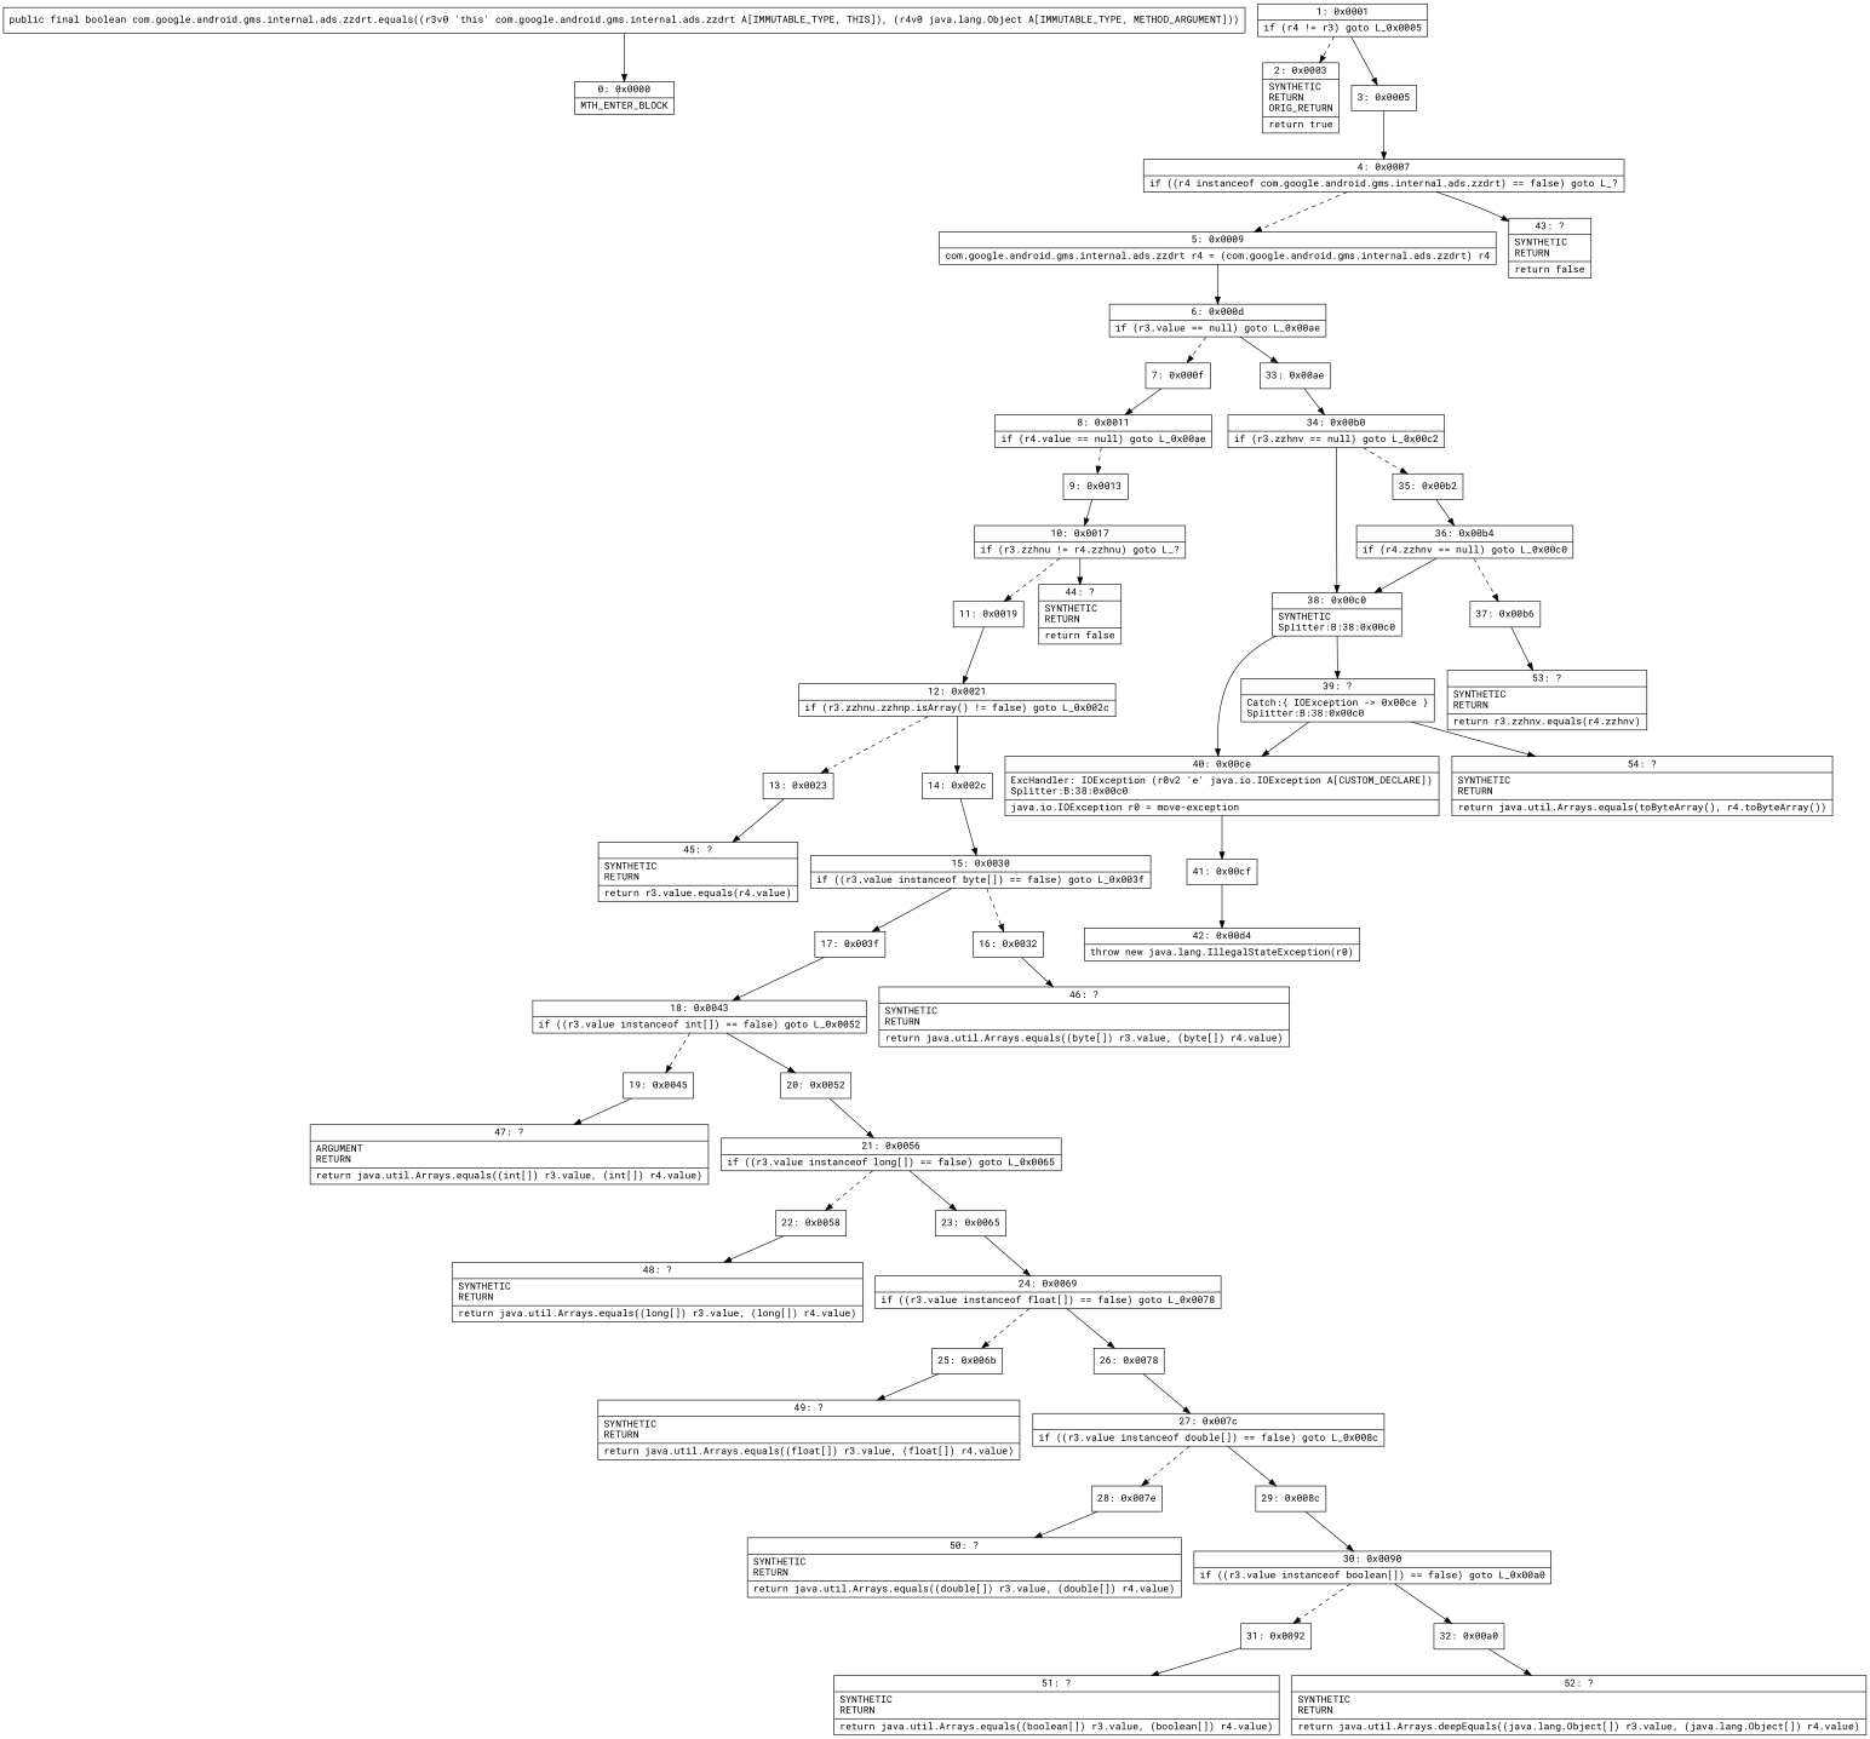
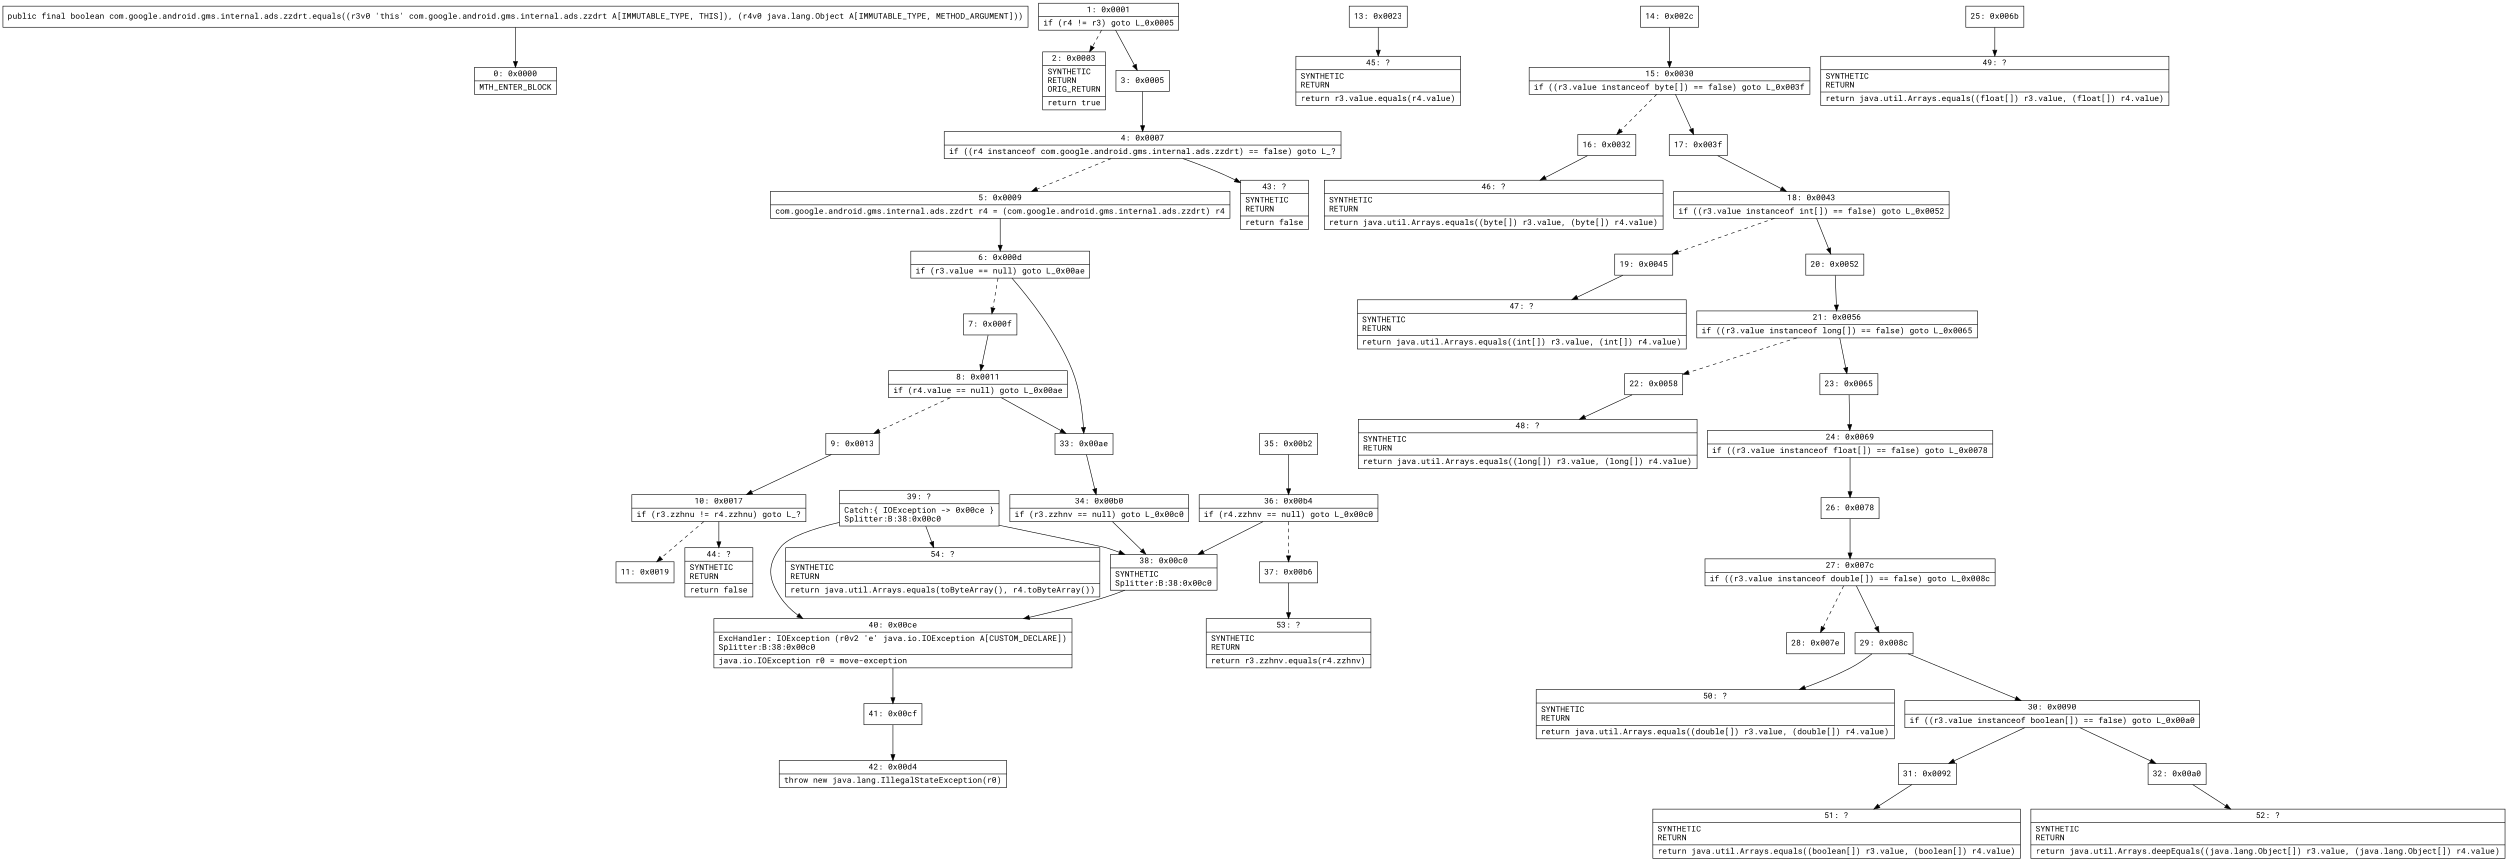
  digraph {
    fontname="Roboto Mono"
    node [fontname="Roboto Mono" shape=record]
    edge [fontname="Roboto Mono"]
    n1 [label="{0\:\ 0x0000|MTH_ENTER_BLOCK\l}"]
    n2 [label="{1\:\ 0x0001|if (r4 != r3) goto L_0x0005\l}"]
    n3 [label="{2\:\ 0x0003|SYNTHETIC\lRETURN\lORIG_RETURN\l|return true\l}"]
    n4 [label="{3\:\ 0x0005}"]
    n5 [label="{4\:\ 0x0007|if ((r4 instanceof com.google.android.gms.internal.ads.zzdrt) == false) goto L_?\l}"]
    n6 [label="{5\:\ 0x0009|com.google.android.gms.internal.ads.zzdrt r4 = (com.google.android.gms.internal.ads.zzdrt) r4\l}"]
    n7 [label="{43\:\ ?|SYNTHETIC\lRETURN\l|return false\l}"]
    n8 [label="{6\:\ 0x000d|if (r3.value == null) goto L_0x00ae\l}"]
    n9 [label="{7\:\ 0x000f}"]
    n10 [label="{33\:\ 0x00ae}"]
    n11 [label="{8\:\ 0x0011|if (r4.value == null) goto L_0x00ae\l}"]
-   n12 [label="{34\:\ 0x00b0|if (r3.zzhnv == null) goto L_0x00c2\l}"]
+   n12 [label="{34\:\ 0x00b0|if (r3.zzhnv == null) goto L_0x00c0\l}"]
    n13 [label="{9\:\ 0x0013}"]
    n14 [label="{10\:\ 0x0017|if (r3.zzhnu != r4.zzhnu) goto L_?\l}"]
    n15 [label="{11\:\ 0x0019}"]
    n16 [label="{44\:\ ?|SYNTHETIC\lRETURN\l|return false\l}"]
-   n17 [label="{12\:\ 0x0021|if (r3.zzhnu.zzhnp.isArray() != false) goto L_0x002c\l}"]
    n18 [label="{13\:\ 0x0023}"]
    n19 [label="{14\:\ 0x002c}"]
    n20 [label="{45\:\ ?|SYNTHETIC\lRETURN\l|return r3.value.equals(r4.value)\l}"]
    n21 [label="{15\:\ 0x0030|if ((r3.value instanceof byte[]) == false) goto L_0x003f\l}"]
    n22 [label="{16\:\ 0x0032}"]
    n23 [label="{17\:\ 0x003f}"]
    n24 [label="{46\:\ ?|SYNTHETIC\lRETURN\l|return java.util.Arrays.equals((byte[]) r3.value, (byte[]) r4.value)\l}"]
    n25 [label="{18\:\ 0x0043|if ((r3.value instanceof int[]) == false) goto L_0x0052\l}"]
    n26 [label="{19\:\ 0x0045}"]
    n27 [label="{20\:\ 0x0052}"]
-   n28 [label="{47\:\ ?|ARGUMENT\lRETURN\l|return java.util.Arrays.equals((int[]) r3.value, (int[]) r4.value)\l}"]
+   n28 [label="{47\:\ ?|SYNTHETIC\lRETURN\l|return java.util.Arrays.equals((int[]) r3.value, (int[]) r4.value)\l}"]
    n29 [label="{21\:\ 0x0056|if ((r3.value instanceof long[]) == false) goto L_0x0065\l}"]
    n30 [label="{22\:\ 0x0058}"]
    n31 [label="{23\:\ 0x0065}"]
    n32 [label="{48\:\ ?|SYNTHETIC\lRETURN\l|return java.util.Arrays.equals((long[]) r3.value, (long[]) r4.value)\l}"]
    n33 [label="{24\:\ 0x0069|if ((r3.value instanceof float[]) == false) goto L_0x0078\l}"]
    n34 [label="{25\:\ 0x006b}"]
    n35 [label="{26\:\ 0x0078}"]
    n36 [label="{49\:\ ?|SYNTHETIC\lRETURN\l|return java.util.Arrays.equals((float[]) r3.value, (float[]) r4.value)\l}"]
    n37 [label="{27\:\ 0x007c|if ((r3.value instanceof double[]) == false) goto L_0x008c\l}"]
    n38 [label="{28\:\ 0x007e}"]
    n39 [label="{29\:\ 0x008c}"]
    n40 [label="{50\:\ ?|SYNTHETIC\lRETURN\l|return java.util.Arrays.equals((double[]) r3.value, (double[]) r4.value)\l}"]
    n41 [label="{30\:\ 0x0090|if ((r3.value instanceof boolean[]) == false) goto L_0x00a0\l}"]
    n42 [label="{31\:\ 0x0092}"]
    n43 [label="{32\:\ 0x00a0}"]
    n44 [label="{51\:\ ?|SYNTHETIC\lRETURN\l|return java.util.Arrays.equals((boolean[]) r3.value, (boolean[]) r4.value)\l}"]
    n45 [label="{52\:\ ?|SYNTHETIC\lRETURN\l|return java.util.Arrays.deepEquals((java.lang.Object[]) r3.value, (java.lang.Object[]) r4.value)\l}"]
    n46 [label="{35\:\ 0x00b2}"]
    n47 [label="{38\:\ 0x00c0|SYNTHETIC\lSplitter:B:38:0x00c0\l}"]
    n48 [label="{36\:\ 0x00b4|if (r4.zzhnv == null) goto L_0x00c0\l}"]
    n49 [label="{39\:\ ?|Catch:\{ IOException \-\> 0x00ce \}\lSplitter:B:38:0x00c0\l}"]
    n50 [label="{40\:\ 0x00ce|ExcHandler: IOException (r0v2 'e' java.io.IOException A[CUSTOM_DECLARE])\lSplitter:B:38:0x00c0\l|java.io.IOException r0 = move\-exception\l}"]
    n51 [label="{37\:\ 0x00b6}"]
    n52 [label="{53\:\ ?|SYNTHETIC\lRETURN\l|return r3.zzhnv.equals(r4.zzhnv)\l}"]
    n53 [label="{54\:\ ?|SYNTHETIC\lRETURN\l|return java.util.Arrays.equals(toByteArray(), r4.toByteArray())\l}"]
    n54 [label="{41\:\ 0x00cf}"]
    n55 [label="{42\:\ 0x00d4|throw new java.lang.IllegalStateException(r0)\l}"]
    n56 [label="{public final boolean com.google.android.gms.internal.ads.zzdrt.equals((r3v0 'this' com.google.android.gms.internal.ads.zzdrt A[IMMUTABLE_TYPE, THIS]), (r4v0 java.lang.Object A[IMMUTABLE_TYPE, METHOD_ARGUMENT])) }"]
    n2 -> n3 [style=dashed]
    n2 -> n4
    n4 -> n5
    n5 -> n6 [style=dashed]
    n5 -> n7
    n6 -> n8
    n8 -> n9 [style=dashed]
    n8 -> n10
    n9 -> n11
    n10 -> n12
+   n11 -> n10
    n11 -> n13 [style=dashed]
-   n12 -> n46 [style=dashed]
    n12 -> n47
    n13 -> n14
    n14 -> n15 [style=dashed]
    n14 -> n16
-   n15 -> n17
-   n17 -> n18 [style=dashed]
-   n17 -> n19
    n18 -> n20
    n19 -> n21
    n21 -> n22 [style=dashed]
    n21 -> n23
    n22 -> n24
    n23 -> n25
    n25 -> n26 [style=dashed]
    n25 -> n27
    n26 -> n28
    n27 -> n29
    n29 -> n30 [style=dashed]
    n29 -> n31
    n30 -> n32
    n31 -> n33
-   n33 -> n34 [style=dashed]
    n33 -> n35
    n34 -> n36
    n35 -> n37
    n37 -> n38 [style=dashed]
    n37 -> n39
-   n38 -> n40
+   n39 -> n40
    n39 -> n41
-   n41 -> n42 [style=dashed]
+   n41 -> n42 [style=solid]
    n41 -> n43
    n42 -> n44
    n43 -> n45
    n46 -> n48
-   n47 -> n49
+   n49 -> n47
    n47 -> n50
    n48 -> n47
    n48 -> n51 [style=dashed]
    n49 -> n50
    n49 -> n53
    n50 -> n54
    n51 -> n52
    n54 -> n55
    n56 -> n1
  }
